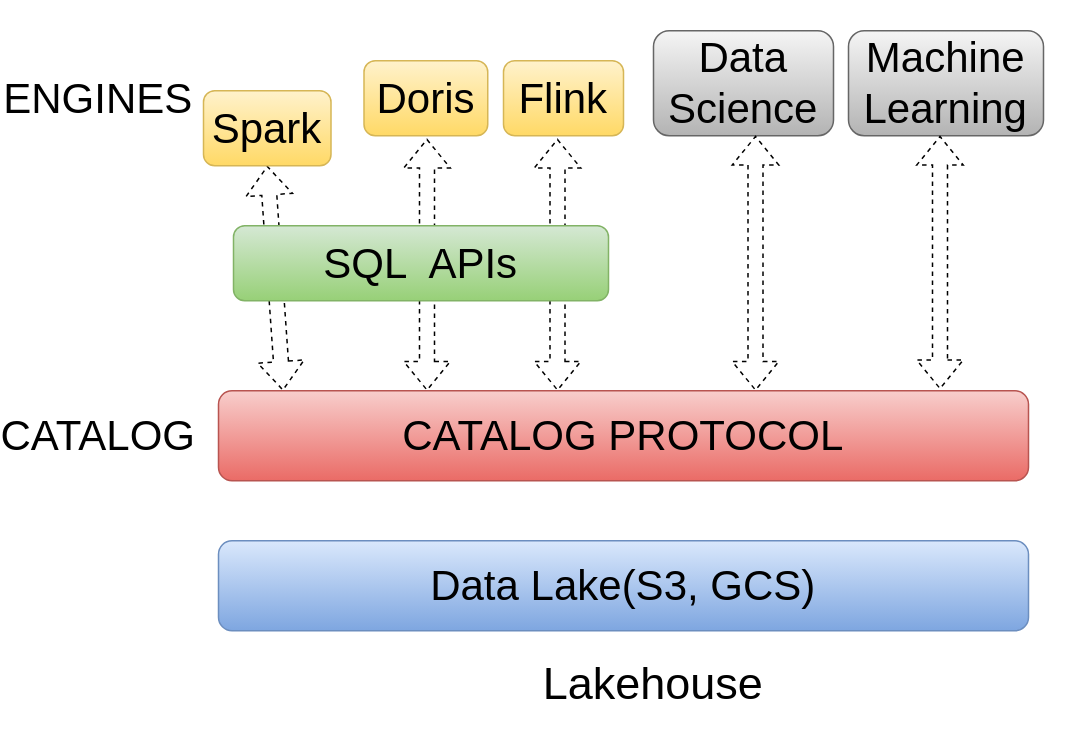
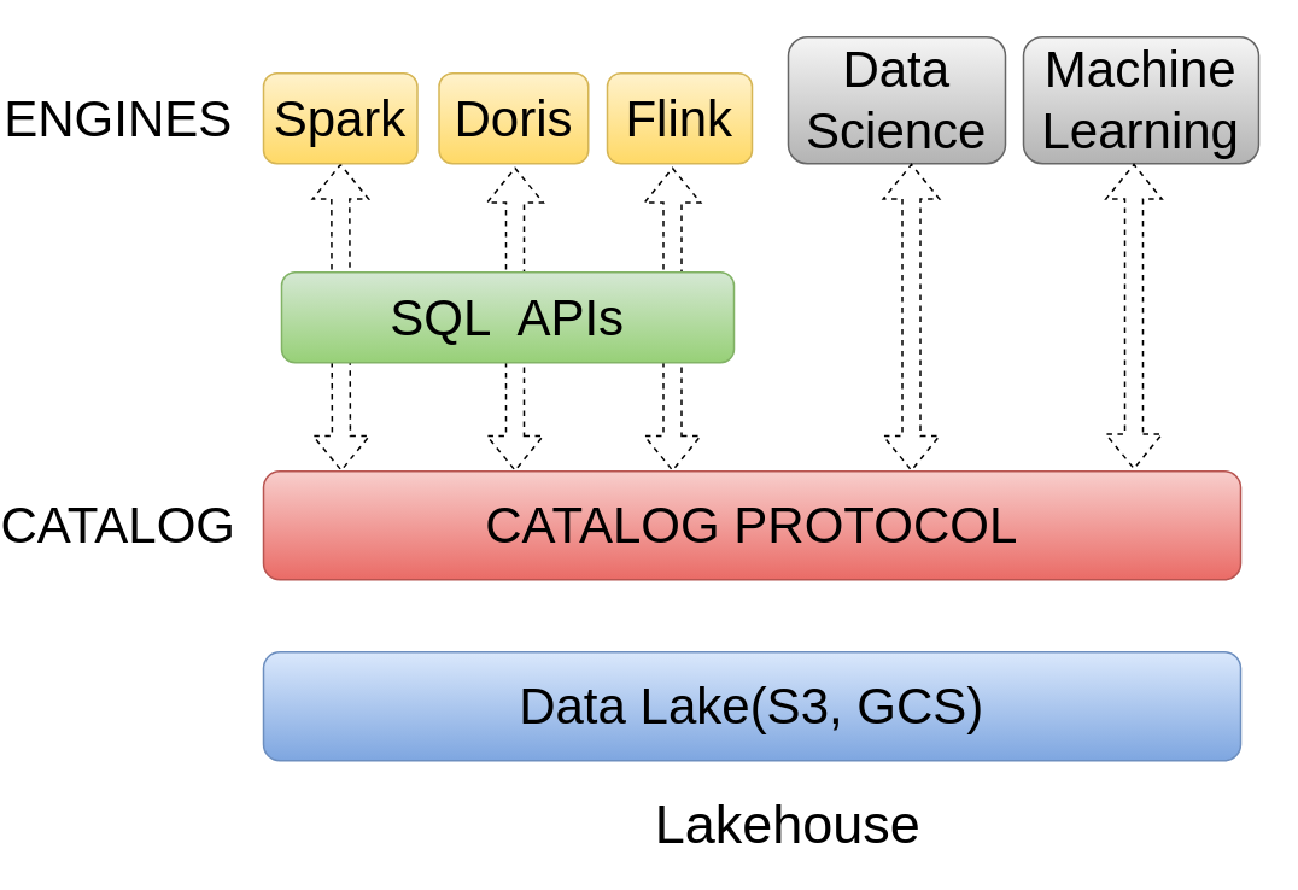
  <mxCell id="0" />
  <mxCell id="1" parent="0" />
  <mxCell id="2" value="" style="shape=flexArrow;endArrow=classic;startArrow=classic;html=1;rounded=0;entryX=0.5;entryY=1;entryDx=0;entryDy=0;dashed=1;" parent="1" target="8" edge="1"><mxGeometry width="100" height="100" relative="1" as="geometry"><mxPoint x="173" y="260" as="sourcePoint" /><mxPoint x="172" y="90" as="targetPoint" /></mxGeometry></mxCell>
  <mxCell id="3" value="" style="shape=flexArrow;endArrow=classic;startArrow=classic;html=1;rounded=0;exitX=0.089;exitY=-0.033;exitDx=0;exitDy=0;exitPerimeter=0;entryX=0.5;entryY=1;entryDx=0;entryDy=0;dashed=1;" parent="1" edge="1"><mxGeometry width="100" height="100" relative="1" as="geometry"><mxPoint x="356" y="260" as="sourcePoint" /><mxPoint x="356" y="92" as="targetPoint" /></mxGeometry></mxCell>
  <mxCell id="4" value="" style="shape=flexArrow;endArrow=classic;startArrow=classic;html=1;rounded=0;exitX=0.089;exitY=-0.033;exitDx=0;exitDy=0;exitPerimeter=0;entryX=0.5;entryY=1;entryDx=0;entryDy=0;dashed=1;" parent="1" edge="1"><mxGeometry width="100" height="100" relative="1" as="geometry"><mxPoint x="269" y="260" as="sourcePoint" /><mxPoint x="269" y="92" as="targetPoint" /></mxGeometry></mxCell>
  <mxCell id="5" value="Data Lake(S3, GCS)" style="rounded=1;whiteSpace=wrap;html=1;fillColor=#dae8fc;fontSize=28;gradientColor=#7ea6e0;strokeColor=#6c8ebf;" parent="1" vertex="1"><mxGeometry x="130" y="360" width="540" height="60" as="geometry" /></mxCell>
  <mxCell id="6" value="CATALOG PROTOCOL" style="rounded=1;whiteSpace=wrap;html=1;fillColor=#f8cecc;strokeColor=#b85450;gradientColor=#ea6b66;fontSize=28;" parent="1" vertex="1"><mxGeometry x="130" y="260" width="540" height="60" as="geometry" /></mxCell>
  <mxCell id="7" value="CATALOG" style="text;html=1;align=center;verticalAlign=middle;whiteSpace=wrap;rounded=0;fontSize=28;" parent="1" vertex="1"><mxGeometry x="20" y="275" width="60" height="30" as="geometry" /></mxCell>
- <mxCell id="8" value="Spark" style="rounded=1;whiteSpace=wrap;html=1;fillColor=#fff2cc;fontSize=28;gradientColor=#ffd966;strokeColor=#d6b656;" parent="1" vertex="1"><mxGeometry x="120" y="60" width="85" height="50" as="geometry" /></mxCell>
+ <mxCell id="8" value="Spark" style="rounded=1;whiteSpace=wrap;html=1;fillColor=#fff2cc;fontSize=28;gradientColor=#ffd966;strokeColor=#d6b656;" parent="1" vertex="1"><mxGeometry x="130" y="40" width="85" height="50" as="geometry" /></mxCell>
  <mxCell id="9" value="ENGINES" style="text;html=1;align=center;verticalAlign=middle;whiteSpace=wrap;rounded=0;fontSize=28;" parent="1" vertex="1"><mxGeometry x="20" y="50" width="60" height="30" as="geometry" /></mxCell>
  <mxCell id="10" value="Doris" style="rounded=1;whiteSpace=wrap;html=1;fillColor=#fff2cc;fontSize=28;gradientColor=#ffd966;strokeColor=#d6b656;" parent="1" vertex="1"><mxGeometry x="227" y="40" width="82.5" height="50" as="geometry" /></mxCell>
  <mxCell id="11" value="Flink" style="rounded=1;whiteSpace=wrap;html=1;fillColor=#fff2cc;fontSize=28;gradientColor=#ffd966;strokeColor=#d6b656;" parent="1" vertex="1"><mxGeometry x="320" y="40" width="80" height="50" as="geometry" /></mxCell>
  <mxCell id="12" value="SQL&amp;nbsp; APIs" style="rounded=1;whiteSpace=wrap;html=1;fillColor=#d5e8d4;fontSize=28;gradientColor=#97d077;strokeColor=#82b366;" parent="1" vertex="1"><mxGeometry x="140" y="150" width="250" height="50" as="geometry" /></mxCell>
  <mxCell id="13" value="Data Science" style="rounded=1;whiteSpace=wrap;html=1;fillColor=#f5f5f5;fontSize=28;gradientColor=#b3b3b3;strokeColor=#666666;" parent="1" vertex="1"><mxGeometry x="420" y="20" width="120" height="70" as="geometry" /></mxCell>
  <mxCell id="14" value="Machine Learning" style="rounded=1;whiteSpace=wrap;html=1;fillColor=#f5f5f5;fontSize=28;gradientColor=#b3b3b3;strokeColor=#666666;" parent="1" vertex="1"><mxGeometry x="550" y="20" width="130" height="70" as="geometry" /></mxCell>
  <mxCell id="15" value="" style="shape=flexArrow;endArrow=classic;startArrow=classic;html=1;rounded=0;exitX=0.089;exitY=-0.033;exitDx=0;exitDy=0;exitPerimeter=0;entryX=0.5;entryY=1;entryDx=0;entryDy=0;dashed=1;" parent="1" edge="1"><mxGeometry width="100" height="100" relative="1" as="geometry"><mxPoint x="611" y="259" as="sourcePoint" /><mxPoint x="611" y="90" as="targetPoint" /></mxGeometry></mxCell>
  <mxCell id="16" value="" style="shape=flexArrow;endArrow=classic;startArrow=classic;html=1;rounded=0;exitX=0.089;exitY=-0.033;exitDx=0;exitDy=0;exitPerimeter=0;entryX=0.5;entryY=1;entryDx=0;entryDy=0;dashed=1;" parent="1" edge="1"><mxGeometry width="100" height="100" relative="1" as="geometry"><mxPoint x="488" y="260" as="sourcePoint" /><mxPoint x="488" y="90" as="targetPoint" /></mxGeometry></mxCell>
  <mxCell id="17" value="Lakehouse" style="text;html=1;align=center;verticalAlign=middle;whiteSpace=wrap;rounded=0;fontSize=30;" parent="1" vertex="1"><mxGeometry x="390" y="440" width="60" height="30" as="geometry" /></mxCell>
